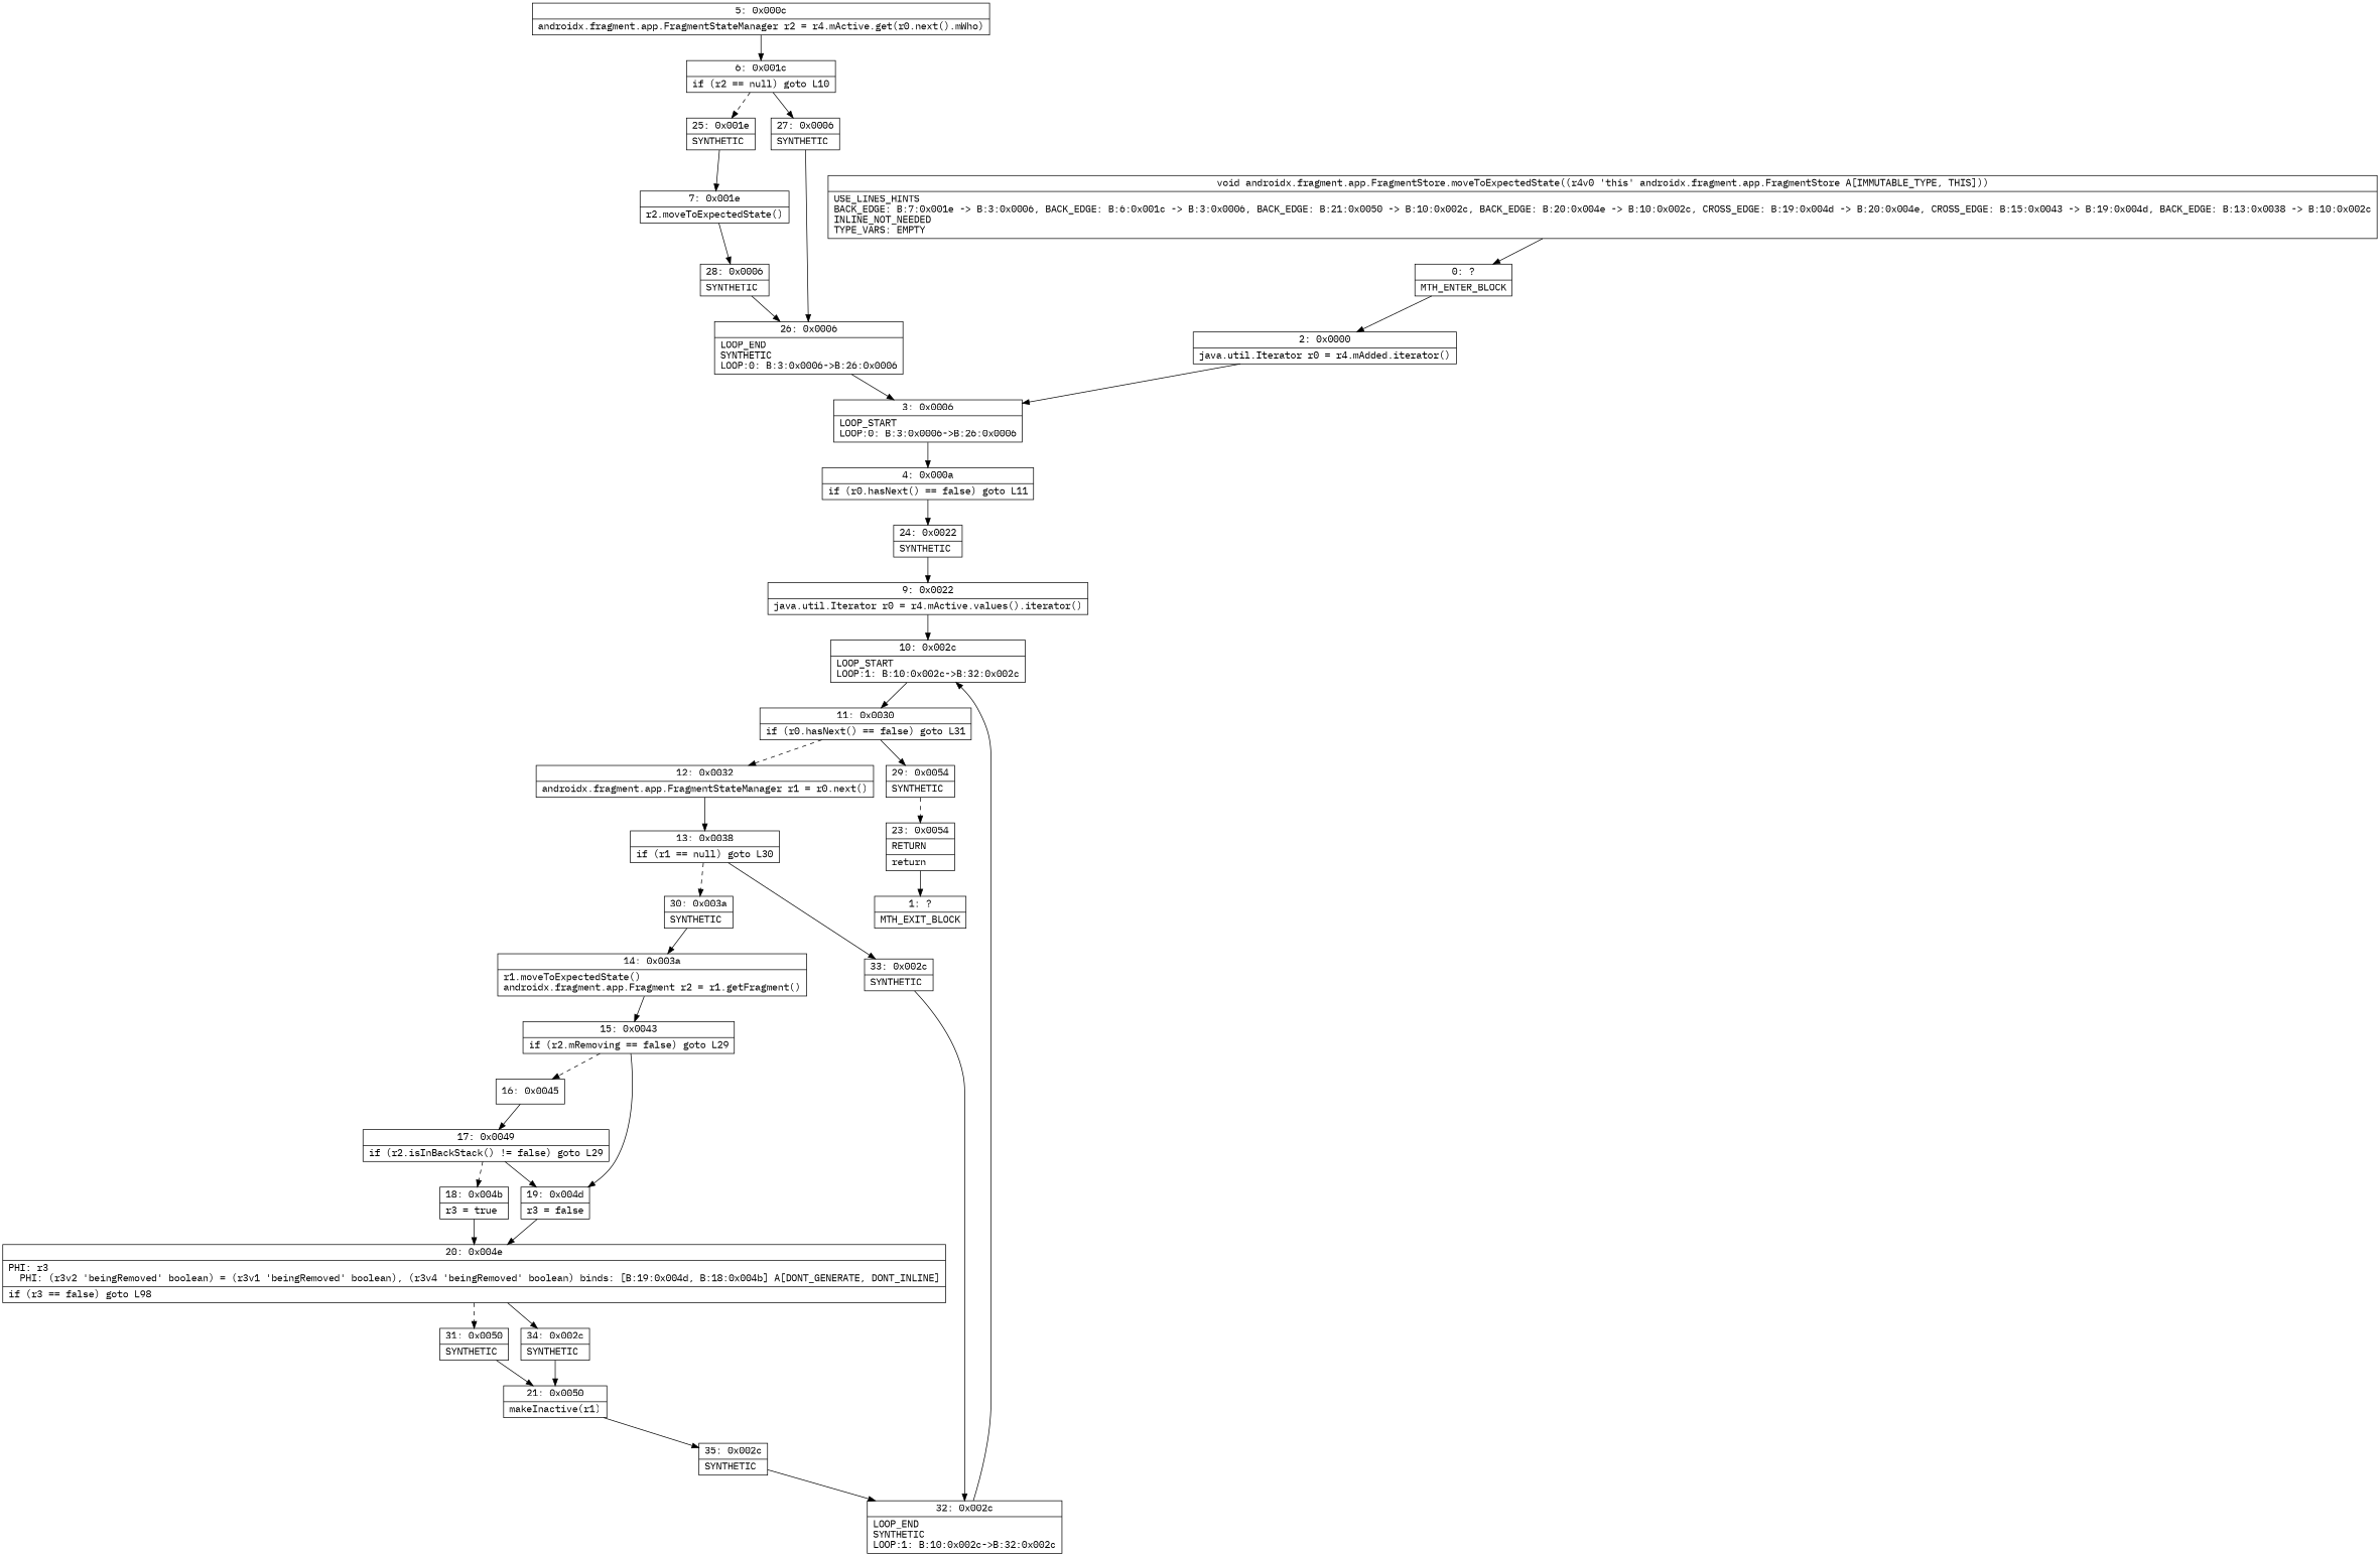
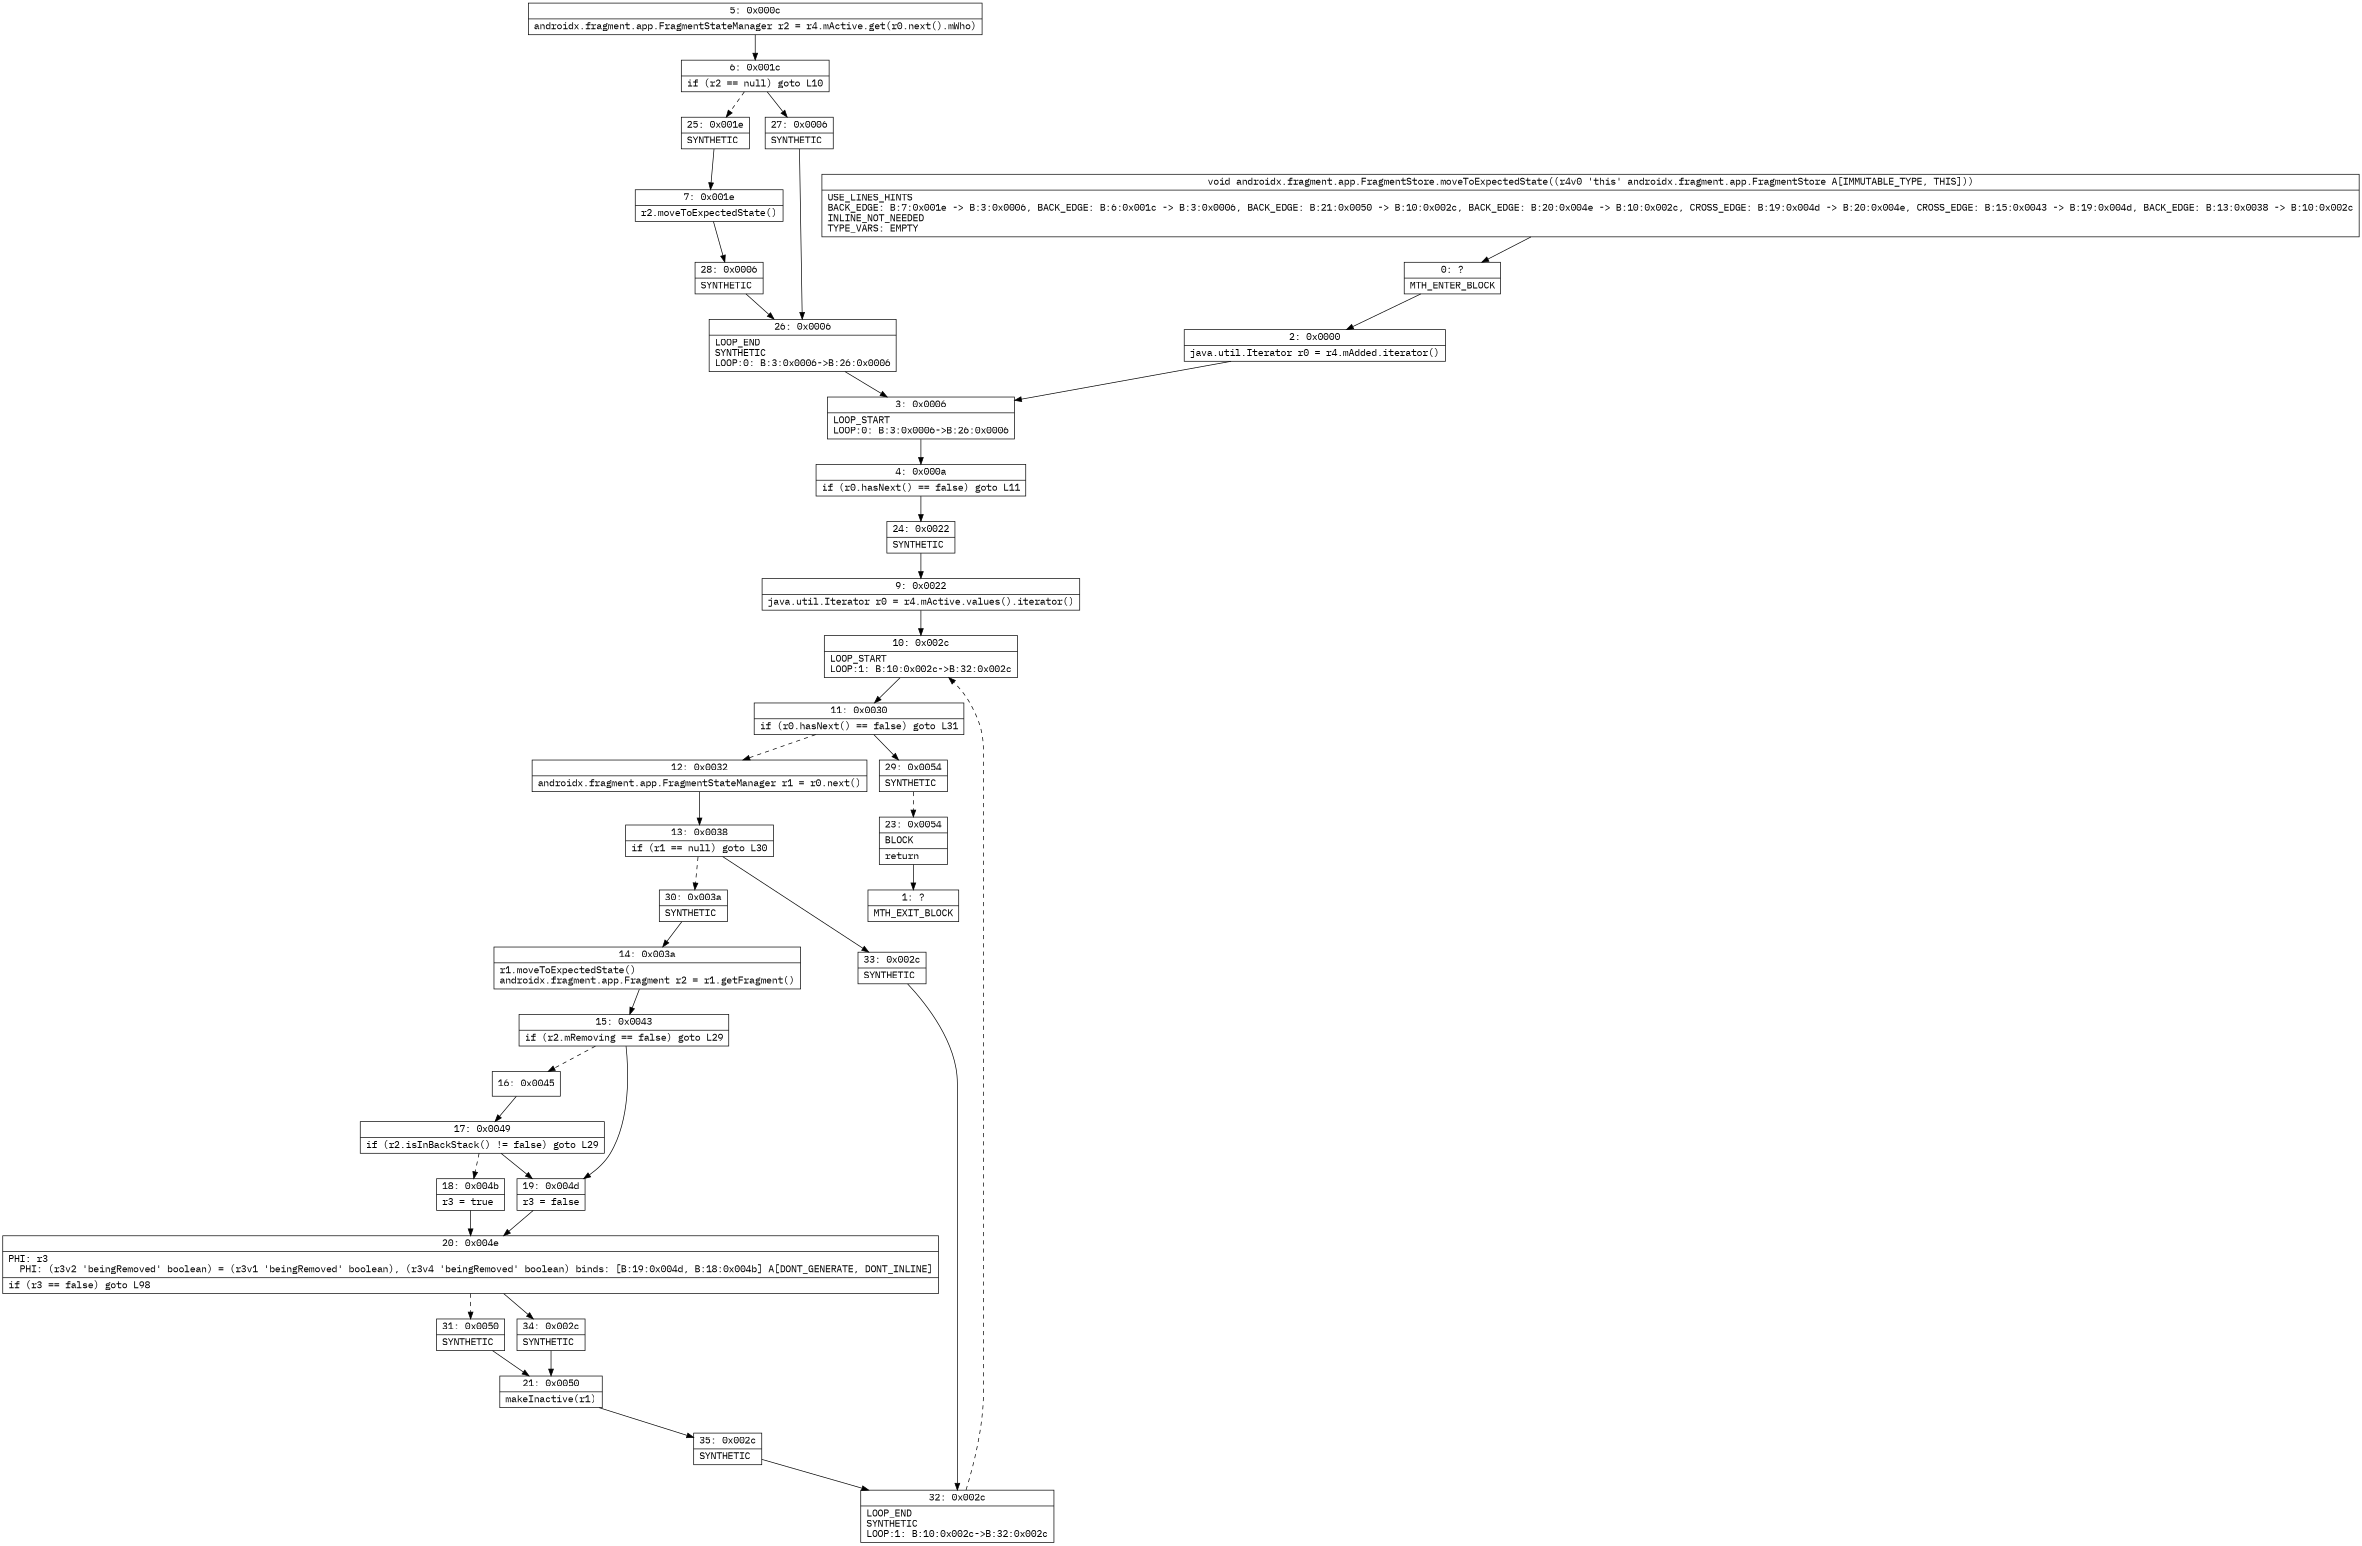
  digraph {
    fontname="IBM Plex Mono"
    node [fontname="IBM Plex Mono" shape=record]
    edge [fontname="IBM Plex Mono"]
    n1 [label="{0\:\ ?|MTH_ENTER_BLOCK\l}"]
    n2 [label="{2\:\ 0x0000|java.util.Iterator r0 = r4.mAdded.iterator()\l}"]
    n3 [label="{3\:\ 0x0006|LOOP_START\lLOOP:0: B:3:0x0006\-\>B:26:0x0006\l}"]
    n4 [label="{4\:\ 0x000a|if (r0.hasNext() == false) goto L11\l}"]
    n5 [label="{24\:\ 0x0022|SYNTHETIC\l}"]
    n6 [label="{5\:\ 0x000c|androidx.fragment.app.FragmentStateManager r2 = r4.mActive.get(r0.next().mWho)\l}"]
    n7 [label="{6\:\ 0x001c|if (r2 == null) goto L10\l}"]
    n8 [label="{9\:\ 0x0022|java.util.Iterator r0 = r4.mActive.values().iterator()\l}"]
    n9 [label="{25\:\ 0x001e|SYNTHETIC\l}"]
    n10 [label="{27\:\ 0x0006|SYNTHETIC\l}"]
    n11 [label="{7\:\ 0x001e|r2.moveToExpectedState()\l}"]
    n12 [label="{26\:\ 0x0006|LOOP_END\lSYNTHETIC\lLOOP:0: B:3:0x0006\-\>B:26:0x0006\l}"]
    n13 [label="{28\:\ 0x0006|SYNTHETIC\l}"]
    n14 [label="{10\:\ 0x002c|LOOP_START\lLOOP:1: B:10:0x002c\-\>B:32:0x002c\l}"]
    n15 [label="{11\:\ 0x0030|if (r0.hasNext() == false) goto L31\l}"]
    n16 [label="{12\:\ 0x0032|androidx.fragment.app.FragmentStateManager r1 = r0.next()\l}"]
    n17 [label="{29\:\ 0x0054|SYNTHETIC\l}"]
    n18 [label="{13\:\ 0x0038|if (r1 == null) goto L30\l}"]
-   n19 [label="{23\:\ 0x0054|RETURN\l|return\l}"]
+   n19 [label="{23\:\ 0x0054|BLOCK\l|return\l}"]
    n20 [label="{30\:\ 0x003a|SYNTHETIC\l}"]
    n21 [label="{33\:\ 0x002c|SYNTHETIC\l}"]
    n22 [label="{14\:\ 0x003a|r1.moveToExpectedState()\landroidx.fragment.app.Fragment r2 = r1.getFragment()\l}"]
    n23 [label="{32\:\ 0x002c|LOOP_END\lSYNTHETIC\lLOOP:1: B:10:0x002c\-\>B:32:0x002c\l}"]
    n24 [label="{15\:\ 0x0043|if (r2.mRemoving == false) goto L29\l}"]
    n25 [label="{16\:\ 0x0045}"]
    n26 [label="{19\:\ 0x004d|r3 = false\l}"]
    n27 [label="{17\:\ 0x0049|if (r2.isInBackStack() != false) goto L29\l}"]
    n28 [label="{20\:\ 0x004e|PHI: r3 \l  PHI: (r3v2 'beingRemoved' boolean) = (r3v1 'beingRemoved' boolean), (r3v4 'beingRemoved' boolean) binds: [B:19:0x004d, B:18:0x004b] A[DONT_GENERATE, DONT_INLINE]\l|if (r3 == false) goto L98\l}"]
    n29 [label="{18\:\ 0x004b|r3 = true\l}"]
    n30 [label="{31\:\ 0x0050|SYNTHETIC\l}"]
    n31 [label="{34\:\ 0x002c|SYNTHETIC\l}"]
    n32 [label="{21\:\ 0x0050|makeInactive(r1)\l}"]
    n33 [label="{35\:\ 0x002c|SYNTHETIC\l}"]
    n34 [label="{1\:\ ?|MTH_EXIT_BLOCK\l}"]
    n35 [label="{void androidx.fragment.app.FragmentStore.moveToExpectedState((r4v0 'this' androidx.fragment.app.FragmentStore A[IMMUTABLE_TYPE, THIS]))  | USE_LINES_HINTS\lBACK_EDGE: B:7:0x001e \-\> B:3:0x0006, BACK_EDGE: B:6:0x001c \-\> B:3:0x0006, BACK_EDGE: B:21:0x0050 \-\> B:10:0x002c, BACK_EDGE: B:20:0x004e \-\> B:10:0x002c, CROSS_EDGE: B:19:0x004d \-\> B:20:0x004e, CROSS_EDGE: B:15:0x0043 \-\> B:19:0x004d, BACK_EDGE: B:13:0x0038 \-\> B:10:0x002c\lINLINE_NOT_NEEDED\lTYPE_VARS: EMPTY\l}"]
    n1 -> n2
    n2 -> n3
    n3 -> n4
    n4 -> n5
    n5 -> n8
    n6 -> n7
    n7 -> n9 [style=dashed]
    n7 -> n10
    n8 -> n14
    n9 -> n11
    n10 -> n12
    n11 -> n13
    n12 -> n3
    n13 -> n12
    n14 -> n15
    n15 -> n16 [style=dashed]
    n15 -> n17
    n16 -> n18
    n17 -> n19 [style=dashed]
    n18 -> n20 [style=dashed]
    n18 -> n21
    n19 -> n34
    n20 -> n22
    n21 -> n23
    n22 -> n24
-   n23 -> n14
+   n23 -> n14 [style=dashed]
    n24 -> n25 [style=dashed]
    n24 -> n26
    n25 -> n27
    n26 -> n28
    n27 -> n26
    n27 -> n29 [style=dashed]
    n28 -> n30 [style=dashed]
    n28 -> n31
    n29 -> n28
    n30 -> n32
    n31 -> n32
    n32 -> n33
    n33 -> n23
    n35 -> n1
  }
